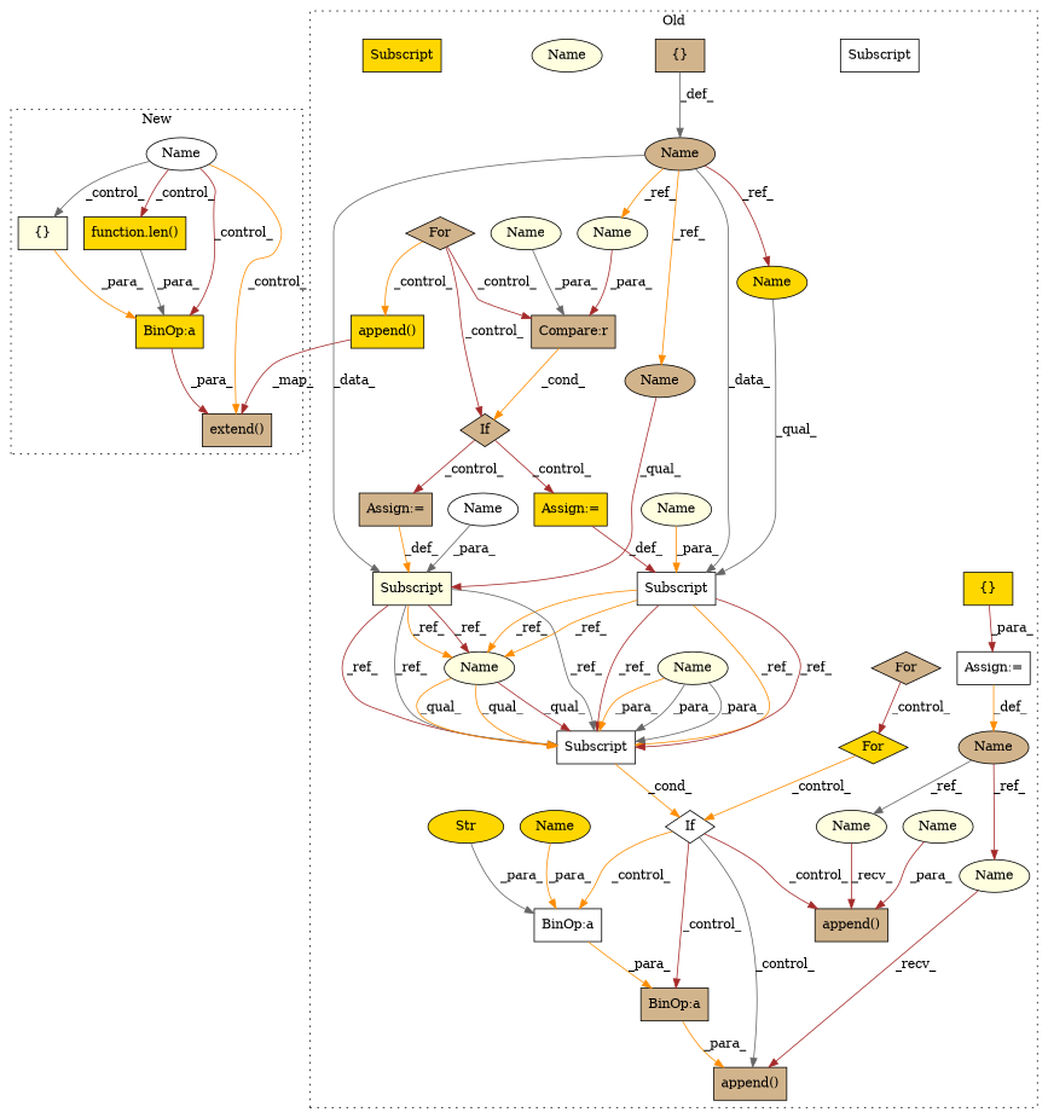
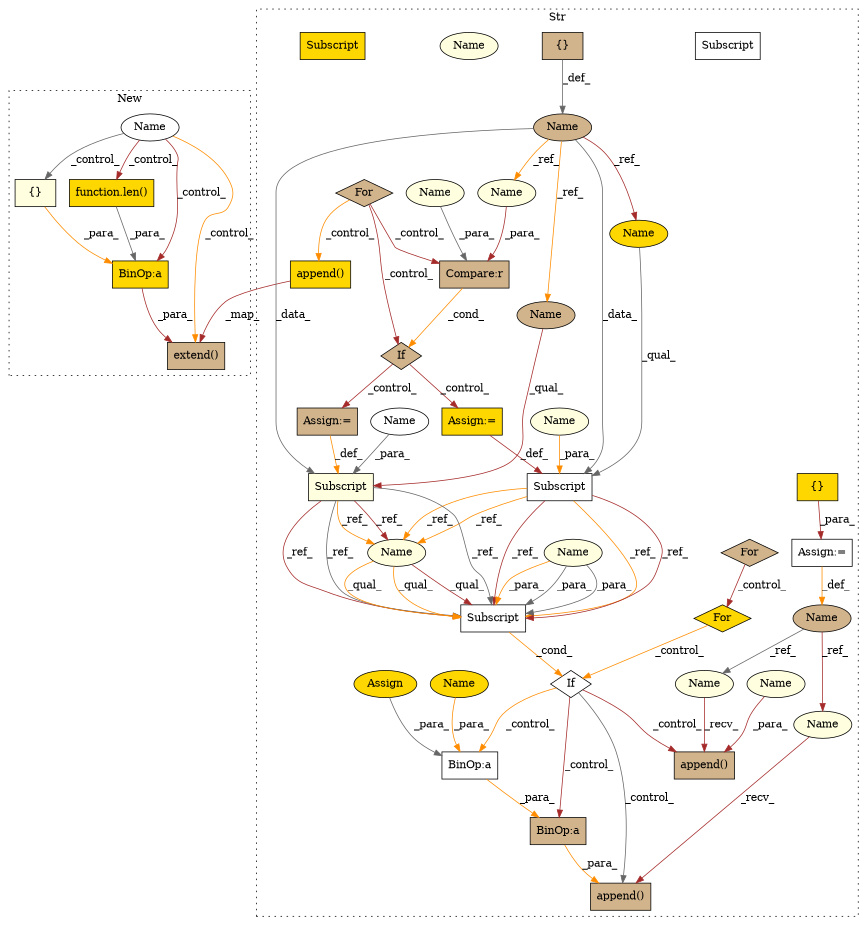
  digraph {
    node [a=87 fillcolor=tan l=14 s="7046,0" shape=box style=filled]
    edge [color=brown]
    n1 [a=75 l="29,1" label="append()" s="7096,7161"]
    n2 [a=59 fillcolor=gold l="2,1" label="{}" s="5361,5361"]
    n3 [a=107 fillcolor=gold l="4,18" label=For s="6981,7025" shape=diamond]
    n4 [a=68 fillcolor=white label="Assign:=" s=5347]
    n5 [a=96 fillcolor=white l=3 label=If s=7043 shape=diamond]
    n6 [a=82 fillcolor=white l=3 label="BinOp:a" s=7137]
-   n7 [a=66 fillcolor=gold l=3 label=Str s=7140 shape=ellipse]
+   n7 [a=66 fillcolor=gold l=3 label=Assign s=7140 shape=ellipse]
    n8 [a=82 l=9 label="BinOp:a" s=7137]
    n9 [a=63 fillcolor=white l="28,0" label=Subscript]
    n10 [a=95 l="2,1" label="{}" s="5458,5459"]
    n11 [a=96 l=3 label=If s=6662 shape=diamond]
    n12 [a=63 fillcolor=white l="28,0" label=Subscript s="6721,0"]
    n13 [a=75 fillcolor=gold l="35,1" label="append()" s="6852,6911"]
    n14 [a=40 l=34 label="Compare:r" s=6665]
    n15 [a=63 fillcolor=lightyellow l="28,0" label=Subscript s="6800,0"]
    n16 [a=75 l="29,1" label="append()" s="7205,7246"]
    n17 [label=Name s=5424 shape=ellipse]
    n18 [l=21 label=Name s=5326 shape=ellipse]
    n19 [a=107 l="4,14" label=For s="6922,6967" shape=diamond]
    n20 [a=68 l=3 label="Assign:=" s=6828]
    n21 [a=107 l="4,18" label=For s="6600,6644" shape=diamond]
    n22 [a=68 fillcolor=gold l=3 label="Assign:=" s=6749]
    n23 [fillcolor=lightyellow label=Name s=7046 shape=ellipse]
    n24 [a=63 fillcolor=gold l="28,0" label=Subscript]
    n25 [fillcolor=gold l=12 label=Name s=7125 shape=ellipse]
    n26 [fillcolor=lightyellow l=12 label=Name s=7061 shape=ellipse]
    n27 [fillcolor=lightyellow l=12 label=Name s=7234 shape=ellipse]
    n28 [fillcolor=lightyellow l=12 label=Name s=6665 shape=ellipse]
    n29 [fillcolor=lightyellow l=12 label=Name s=6736 shape=ellipse]
    n30 [fillcolor=white l=12 label=Name s=6815 shape=ellipse]
    n31 [fillcolor=gold label=Name s=6721 shape=ellipse]
    n32 [label=Name s=6800 shape=ellipse]
    n33 [fillcolor=lightyellow label=Name s=6685 shape=ellipse]
    n34 [a=63 fillcolor=white l="28,0" label=Subscript]
    n35 [fillcolor=lightyellow label=Name s=7046 shape=ellipse]
    n36 [fillcolor=lightyellow l=21 label=Name s=7205 shape=ellipse]
    n37 [fillcolor=lightyellow l=21 label=Name s=7096 shape=ellipse]
    n38 [a=75 fillcolor=gold l="4,1" label="function.len()" s="6588,6616"]
    n39 [a=82 fillcolor=gold l=3 label="BinOp:a" s=6617]
    n40 [a=59 fillcolor=lightyellow l="1,0" label="{}" s="6620,6645"]
    n41 [fillcolor=white l=10 label=Name s=5437 shape=ellipse]
    n42 [a=75 l="52,14" label="extend()" s="6536,6646"]
    subgraph cluster_1 {
-     label=Old
+     label=Str
      style=dotted
      n1
      n2
      n3
      n4
      n5
      n6
      n7
      n8
      n9
      n10
      n11
      n12
      n13
      n14
      n15
      n16
      n17
      n18
      n19
      n20
      n21
      n22
      n23
      n24
      n25
      n26
      n27
      n28
      n29
      n30
      n31
      n32
      n33
      n34
      n35
      n36
      n37
    }
    subgraph cluster_2 {
      label=New
      style=dotted
      n38
      n39
      n40
      n41
      n42
    }
    n2 -> n4 [label=_para_]
    n3 -> n5 [color=darkorange label=_control_]
    n4 -> n18 [color=darkorange label=_def_]
    n5 -> n1 [color=gray40 label=_control_]
    n5 -> n6 [color=darkorange label=_control_]
    n5 -> n8 [label=_control_]
    n5 -> n16 [label=_control_]
    n6 -> n8 [color=darkorange label=_para_]
    n7 -> n6 [color=gray40 label=_para_]
    n8 -> n1 [color=darkorange label=_para_]
    n10 -> n17 [color=gray40 label=_def_]
    n11 -> n20 [label=_control_]
    n11 -> n22 [label=_control_]
    n12 -> n34 [label=_ref_]
    n12 -> n34 [color=darkorange label=_ref_]
    n12 -> n34 [label=_ref_]
    n12 -> n35 [color=darkorange label=_ref_]
    n12 -> n35 [color=darkorange label=_ref_]
    n13 -> n42 [label=_map_]
    n14 -> n11 [color=darkorange label=_cond_]
    n15 -> n34 [color=gray40 label=_ref_]
    n15 -> n34 [label=_ref_]
    n15 -> n34 [color=gray40 label=_ref_]
    n15 -> n35 [color=darkorange label=_ref_]
    n15 -> n35 [label=_ref_]
    n17 -> n12 [color=gray40 label=_data_]
    n17 -> n15 [color=gray40 label=_data_]
    n17 -> n31 [label=_ref_]
    n17 -> n32 [color=darkorange label=_ref_]
    n17 -> n33 [color=darkorange label=_ref_]
    n18 -> n36 [color=gray40 label=_ref_]
    n18 -> n37 [label=_ref_]
    n19 -> n3 [label=_control_]
    n20 -> n15 [color=darkorange label=_def_]
    n21 -> n11 [label=_control_]
    n21 -> n13 [color=darkorange label=_control_]
    n21 -> n14 [label=_control_]
    n22 -> n12 [label=_def_]
    n25 -> n6 [color=darkorange label=_para_]
    n26 -> n34 [color=gray40 label=_para_]
    n26 -> n34 [color=gray40 label=_para_]
    n26 -> n34 [color=darkorange label=_para_]
    n27 -> n16 [label=_para_]
    n28 -> n14 [color=gray40 label=_para_]
    n29 -> n12 [color=darkorange label=_para_]
    n30 -> n15 [color=gray40 label=_para_]
    n31 -> n12 [color=gray40 label=_qual_]
    n32 -> n15 [label=_qual_]
    n33 -> n14 [label=_para_]
    n34 -> n5 [color=darkorange label=_cond_]
    n35 -> n34 [color=darkorange label=_qual_]
    n35 -> n34 [color=darkorange label=_qual_]
    n35 -> n34 [label=_qual_]
    n36 -> n16 [label=_recv_]
    n37 -> n1 [label=_recv_]
    n38 -> n39 [color=gray40 label=_para_]
    n39 -> n42 [label=_para_]
    n40 -> n39 [color=darkorange label=_para_]
    n41 -> n38 [label=_control_]
    n41 -> n39 [label=_control_]
    n41 -> n40 [color=gray40 label=_control_]
    n41 -> n42 [color=darkorange label=_control_]
  }
